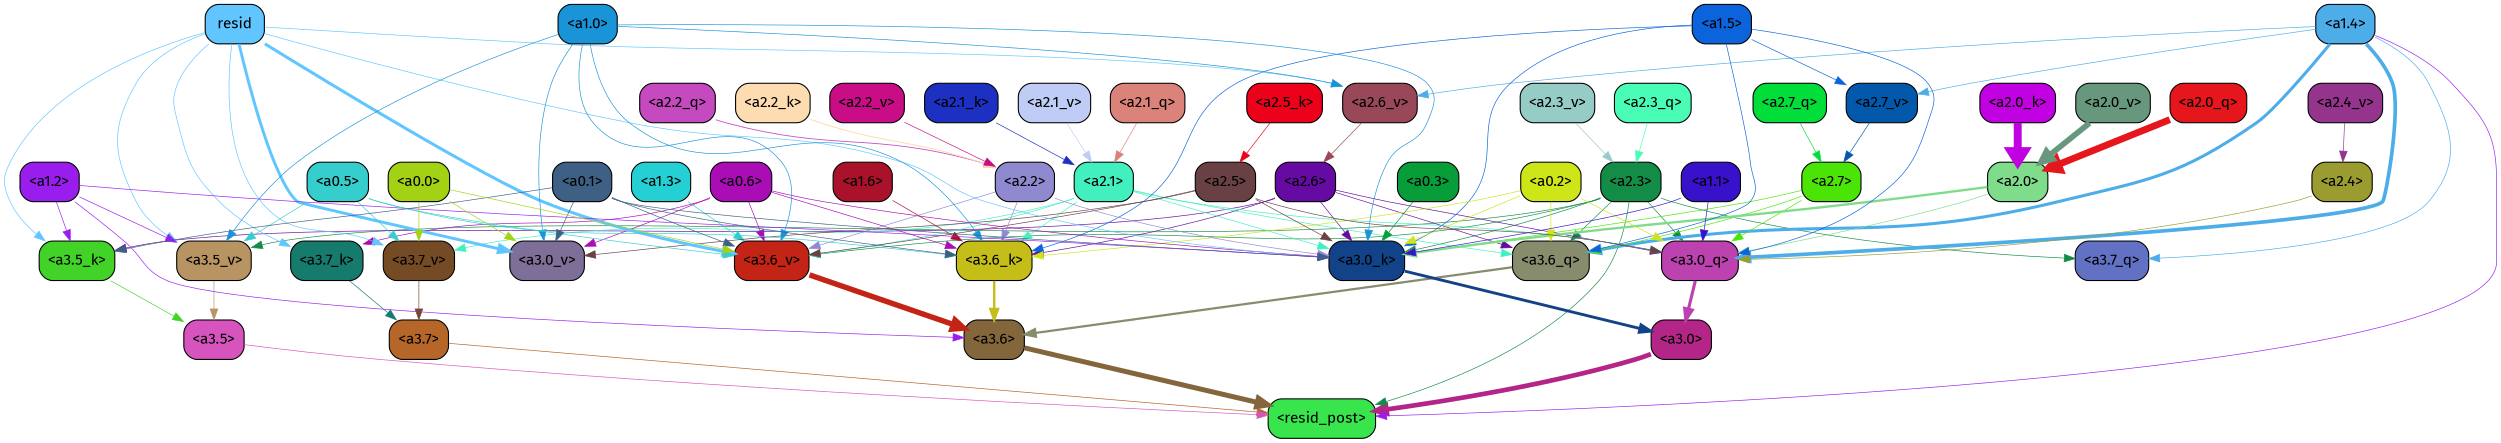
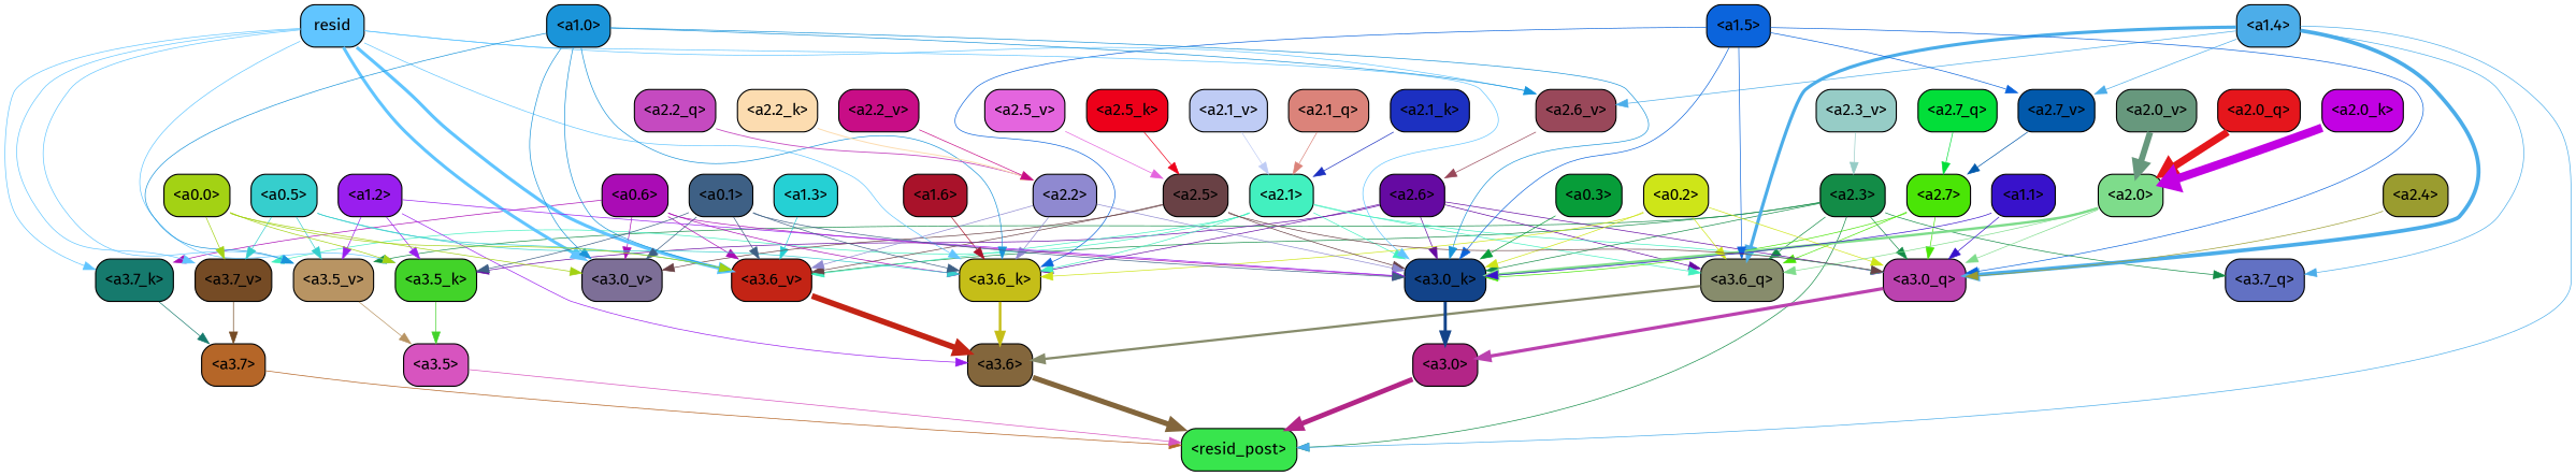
  strict digraph {
    fontname="Fira Sans"
    splines=true
    node [color=black fontname="Fira Sans" shape=box style="filled, rounded"]
    edge [color="#61c5ff" fontname="Fira Sans" penwidth=0.6]
    "<a3.7>" [fillcolor="#b56628"]
    "<resid_post>" [fillcolor="#38e54d"]
    "<a3.6>" [fillcolor="#83663c"]
    "<a3.5>" [fillcolor="#d754bf"]
    "<a3.0>" [fillcolor="#b32587"]
    "<a2.3>" [fillcolor="#138c47"]
    "<a3.7_q>" [fillcolor="#6271c3"]
    "<a3.6_q>" [fillcolor="#878c6c"]
    "<a3.0_q>" [fillcolor="#bb42af"]
    "<a3.0_k>" [fillcolor="#124389"]
    "<a3.6_v>" [fillcolor="#c32415"]
    "<a3.5_v>" [fillcolor="#b89463"]
    "<a3.0_v>" [fillcolor="#7d6f97"]
    "<a1.4>" [fillcolor="#4cade9"]
    "<a2.7_v>" [fillcolor="#0259ab"]
    "<a2.6_v>" [fillcolor="#99485a"]
    "<a2.7>" [fillcolor="#4ae506"]
    "<a2.6>" [fillcolor="#650aa2"]
    "<a3.6_k>" [fillcolor="#c5be18"]
    "<a3.5_k>" [fillcolor="#42d329"]
    "<a1.3>" [fillcolor="#25d0d4"]
    "<a3.7_k>" [fillcolor="#167a6d"]
    "<a3.7_v>" [fillcolor="#754b25"]
    "<a2.1>" [fillcolor="#42f0bf"]
    "<a2.0>" [fillcolor="#7edc8b"]
    "<a1.5>" [fillcolor="#0b64dc"]
    "<a0.2>" [fillcolor="#cee518"]
    "<a2.5>" [fillcolor="#694145"]
    "<a2.4>" [fillcolor="#9a9c2f"]
    "<a1.1>" [fillcolor="#3812cb"]
    "<a0.6>" [fillcolor="#aa0cb5"]
    n32 [fillcolor="#61c5ff" label=resid]
    "<a2.2>" [fillcolor="#8f89d0"]
    "<a1.6>" [fillcolor="#a9122a"]
    "<a1.2>" [fillcolor="#991eee"]
    "<a1.0>" [fillcolor="#1a94d9"]
    "<a0.5>" [fillcolor="#36cecd"]
    "<a0.1>" [fillcolor="#3e6085"]
    "<a0.0>" [fillcolor="#a3d214"]
    "<a0.3>" [fillcolor="#079d39"]
    "<a2.7_q>" [fillcolor="#02de39"]
-   "<a2.3_q>" [fillcolor="#49fdb7"]
    "<a2.2_q>" [fillcolor="#c54ac0"]
    "<a2.1_q>" [fillcolor="#db837a"]
    "<a2.0_q>" [fillcolor="#e5161c"]
    "<a2.5_k>" [fillcolor="#ed001a"]
    "<a2.2_k>" [fillcolor="#fcdcb0"]
    "<a2.1_k>" [fillcolor="#1c30c1"]
    "<a2.0_k>" [fillcolor="#c201e3"]
-   "<a2.4_v>" [fillcolor="#95348d"]
+   "<a2.5_v>" [fillcolor="#e465de"]
    "<a2.3_v>" [fillcolor="#96ccc6"]
    "<a2.2_v>" [fillcolor="#c80d86"]
    "<a2.1_v>" [fillcolor="#bfccf5"]
    "<a2.0_v>" [fillcolor="#67987d"]
    "<a3.7>" -> "<resid_post>" [color="#b56628" penwidth=0.6239100098609924]
    "<a3.6>" -> "<resid_post>" [color="#83663c" penwidth=4.569062113761902]
    "<a3.5>" -> "<resid_post>" [color="#d754bf"]
    "<a3.0>" -> "<resid_post>" [color="#b32587" penwidth=4.283544182777405]
    "<a2.3>" -> "<resid_post>" [color="#138c47"]
    "<a2.3>" -> "<a3.7_q>" [color="#138c47"]
    "<a2.3>" -> "<a3.6_q>" [color="#138c47"]
    "<a2.3>" -> "<a3.0_q>" [color="#138c47"]
    "<a2.3>" -> "<a3.0_k>" [color="#138c47"]
    "<a2.3>" -> "<a3.6_v>" [color="#138c47"]
    "<a2.3>" -> "<a3.5_v>" [color="#138c47"]
    "<a3.6_q>" -> "<a3.6>" [color="#878c6c" penwidth=2.0347584784030914]
    "<a3.0_q>" -> "<a3.0>" [color="#bb42af" penwidth=2.8635367155075073]
    "<a3.0_k>" -> "<a3.0>" [color="#124389" penwidth=2.632905662059784]
    "<a3.6_v>" -> "<a3.6>" [color="#c32415" penwidth=4.981305837631226]
    "<a3.5_v>" -> "<a3.5>" [color="#b89463"]
-   "<a1.4>" -> "<resid_post>" [color="#991eee"]
+   "<a1.4>" -> "<resid_post>" [color="#4cade9"]
    "<a1.4>" -> "<a3.7_q>" [color="#4cade9"]
    "<a1.4>" -> "<a3.6_q>" [color="#4cade9" penwidth=2.7934007048606873]
    "<a1.4>" -> "<a3.0_q>" [color="#4cade9" penwidth=3.340754985809326]
    "<a1.4>" -> "<a2.7_v>" [color="#4cade9"]
    "<a1.4>" -> "<a2.6_v>" [color="#4cade9"]
    "<a2.7_v>" -> "<a2.7>" [color="#0259ab"]
    "<a2.6_v>" -> "<a2.6>" [color="#99485a"]
    "<a2.7>" -> "<a3.6_q>" [color="#4ae506"]
    "<a2.7>" -> "<a3.0_q>" [color="#4ae506"]
    "<a2.7>" -> "<a3.0_k>" [color="#4ae506"]
    "<a2.6>" -> "<a3.6_q>" [color="#650aa2"]
    "<a2.6>" -> "<a3.0_q>" [color="#650aa2"]
    "<a2.6>" -> "<a3.0_k>" [color="#650aa2"]
    "<a2.6>" -> "<a3.6_k>" [color="#650aa2"]
    "<a2.6>" -> "<a3.5_k>" [color="#650aa2"]
    "<a3.6_k>" -> "<a3.6>" [color="#c5be18" penwidth=2.1760786175727844]
    "<a3.5_k>" -> "<a3.5>" [color="#42d329"]
    "<a1.3>" -> "<a3.6_v>" [color="#25d0d4"]
    "<a3.7_k>" -> "<a3.7>" [color="#167a6d"]
    "<a3.7_v>" -> "<a3.7>" [color="#754b25"]
    "<a2.1>" -> "<a3.6_q>" [color="#42f0bf"]
    "<a2.1>" -> "<a3.0_q>" [color="#42f0bf"]
    "<a2.1>" -> "<a3.0_k>" [color="#42f0bf"]
    "<a2.1>" -> "<a3.6_v>" [color="#42f0bf"]
    "<a2.1>" -> "<a3.6_k>" [color="#42f0bf"]
    "<a2.1>" -> "<a3.7_v>" [color="#42f0bf"]
+   "<a2.0>" -> "<a3.6_q>" [color="#7edc8b"]
    "<a2.0>" -> "<a3.0_q>" [color="#7edc8b"]
    "<a2.0>" -> "<a3.0_k>" [color="#7edc8b" penwidth=2.161143198609352]
    "<a1.5>" -> "<a3.6_q>" [color="#0b64dc"]
    "<a1.5>" -> "<a3.0_q>" [color="#0b64dc"]
    "<a1.5>" -> "<a3.0_k>" [color="#0b64dc"]
    "<a1.5>" -> "<a2.7_v>" [color="#0b64dc"]
    "<a1.5>" -> "<a3.6_k>" [color="#0b64dc"]
    "<a0.2>" -> "<a3.6_q>" [color="#cee518"]
    "<a0.2>" -> "<a3.0_q>" [color="#cee518"]
    "<a0.2>" -> "<a3.0_k>" [color="#cee518"]
    "<a0.2>" -> "<a3.6_k>" [color="#cee518"]
    "<a2.5>" -> "<a3.0_q>" [color="#694145"]
    "<a2.5>" -> "<a3.0_k>" [color="#694145"]
    "<a2.5>" -> "<a3.6_v>" [color="#694145"]
    "<a2.5>" -> "<a3.0_v>" [color="#694145"]
    "<a2.4>" -> "<a3.0_q>" [color="#9a9c2f"]
    "<a1.1>" -> "<a3.0_q>" [color="#3812cb"]
    "<a1.1>" -> "<a3.0_k>" [color="#3812cb"]
    "<a0.6>" -> "<a3.0_k>" [color="#aa0cb5"]
    "<a0.6>" -> "<a3.6_v>" [color="#aa0cb5"]
    "<a0.6>" -> "<a3.0_v>" [color="#aa0cb5"]
    "<a0.6>" -> "<a3.6_k>" [color="#aa0cb5"]
    "<a0.6>" -> "<a3.7_k>" [color="#aa0cb5"]
    n32 -> "<a3.0_k>"
    n32 -> "<a3.6_v>" [penwidth=2.7825746536254883]
    n32 -> "<a3.5_v>"
    n32 -> "<a3.0_v>" [penwidth=2.6950180530548096]
    n32 -> "<a2.6_v>"
+   n32 -> "<a3.6_k>"
    n32 -> "<a3.5_k>"
    n32 -> "<a3.7_k>"
    n32 -> "<a3.7_v>"
    "<a2.2>" -> "<a3.0_k>" [color="#8f89d0"]
    "<a2.2>" -> "<a3.6_v>" [color="#8f89d0"]
    "<a2.2>" -> "<a3.6_k>" [color="#8f89d0"]
    "<a1.6>" -> "<a3.6_k>" [color="#a9122a"]
    "<a1.2>" -> "<a3.6>" [color="#991eee"]
    "<a1.2>" -> "<a3.0_k>" [color="#991eee"]
    "<a1.2>" -> "<a3.5_v>" [color="#991eee"]
    "<a1.2>" -> "<a3.5_k>" [color="#991eee"]
    "<a1.0>" -> "<a3.0_k>" [color="#1a94d9"]
    "<a1.0>" -> "<a3.6_v>" [color="#1a94d9"]
    "<a1.0>" -> "<a3.5_v>" [color="#1a94d9"]
    "<a1.0>" -> "<a3.0_v>" [color="#1a94d9"]
    "<a1.0>" -> "<a2.6_v>" [color="#1a94d9"]
    "<a1.0>" -> "<a3.6_k>" [color="#1a94d9"]
    "<a0.5>" -> "<a3.6_v>" [color="#36cecd"]
    "<a0.5>" -> "<a3.5_v>" [color="#36cecd"]
    "<a0.5>" -> "<a3.6_k>" [color="#36cecd"]
    "<a0.5>" -> "<a3.7_v>" [color="#36cecd"]
    "<a0.1>" -> "<a3.0_k>" [color="#3e6085"]
    "<a0.1>" -> "<a3.6_v>" [color="#3e6085"]
    "<a0.1>" -> "<a3.0_v>" [color="#3e6085"]
    "<a0.1>" -> "<a3.6_k>" [color="#3e6085"]
    "<a0.1>" -> "<a3.5_k>" [color="#3e6085"]
    "<a0.0>" -> "<a3.6_v>" [color="#a3d214"]
    "<a0.0>" -> "<a3.0_v>" [color="#a3d214"]
+   "<a0.0>" -> "<a3.5_k>" [color="#a3d214"]
    "<a0.0>" -> "<a3.7_v>" [color="#a3d214"]
    "<a0.3>" -> "<a3.0_k>" [color="#079d39"]
    "<a2.7_q>" -> "<a2.7>" [color="#02de39"]
-   "<a2.3_q>" -> "<a2.3>" [color="#49fdb7"]
    "<a2.2_q>" -> "<a2.2>" [color="#c54ac0" penwidth=0.7553567886352539]
    "<a2.1_q>" -> "<a2.1>" [color="#db837a"]
    "<a2.0_q>" -> "<a2.0>" [color="#e5161c" penwidth=6.256794691085815]
    "<a2.5_k>" -> "<a2.5>" [color="#ed001a"]
    "<a2.2_k>" -> "<a2.2>" [color="#fcdcb0" penwidth=0.8854708671569824]
    "<a2.1_k>" -> "<a2.1>" [color="#1c30c1"]
    "<a2.0_k>" -> "<a2.0>" [color="#c201e3" penwidth=7.231504917144775]
-   "<a2.4_v>" -> "<a2.4>" [color="#95348d"]
+   "<a2.5_v>" -> "<a2.5>" [color="#e465de"]
    "<a2.3_v>" -> "<a2.3>" [color="#96ccc6"]
    "<a2.2_v>" -> "<a2.2>" [color="#c80d86"]
    "<a2.1_v>" -> "<a2.1>" [color="#bfccf5"]
    "<a2.0_v>" -> "<a2.0>" [color="#67987d" penwidth=5.231471925973892]
  }
